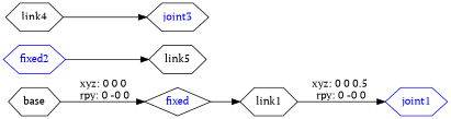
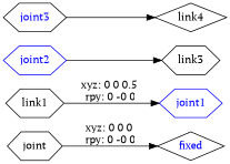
  digraph {
    fontname="PT Serif"
    rankdir=LR
    node [fontname="PT Serif" shape=hexagon]
    edge [fontname="PT Serif"]
-   n1 [label=base]
+   n1 [label=joint]
    fixed [color=black fontcolor=blue shape=diamond]
    n3 [label=link1]
    joint1 [color=blue fontcolor=blue]
-   joint2 [color=blue fontcolor=blue label=fixed2]
-   n6 [label=link5]
+   joint2 [color=blue fontcolor=blue]
+   n6 [label=link3]
    joint3 [color=black fontcolor=blue]
-   n8 [label=link4]
+   n8 [label=link4 shape=diamond]
    n1 -> fixed [label="xyz: 0 0 0 \nrpy: 0 -0 0"]
-   fixed -> n3
    n3 -> joint1 [label="xyz: 0 0 0.5 \nrpy: 0 -0 0"]
    joint2 -> n6
-   n8 -> joint3
+   joint3 -> n8
  }
